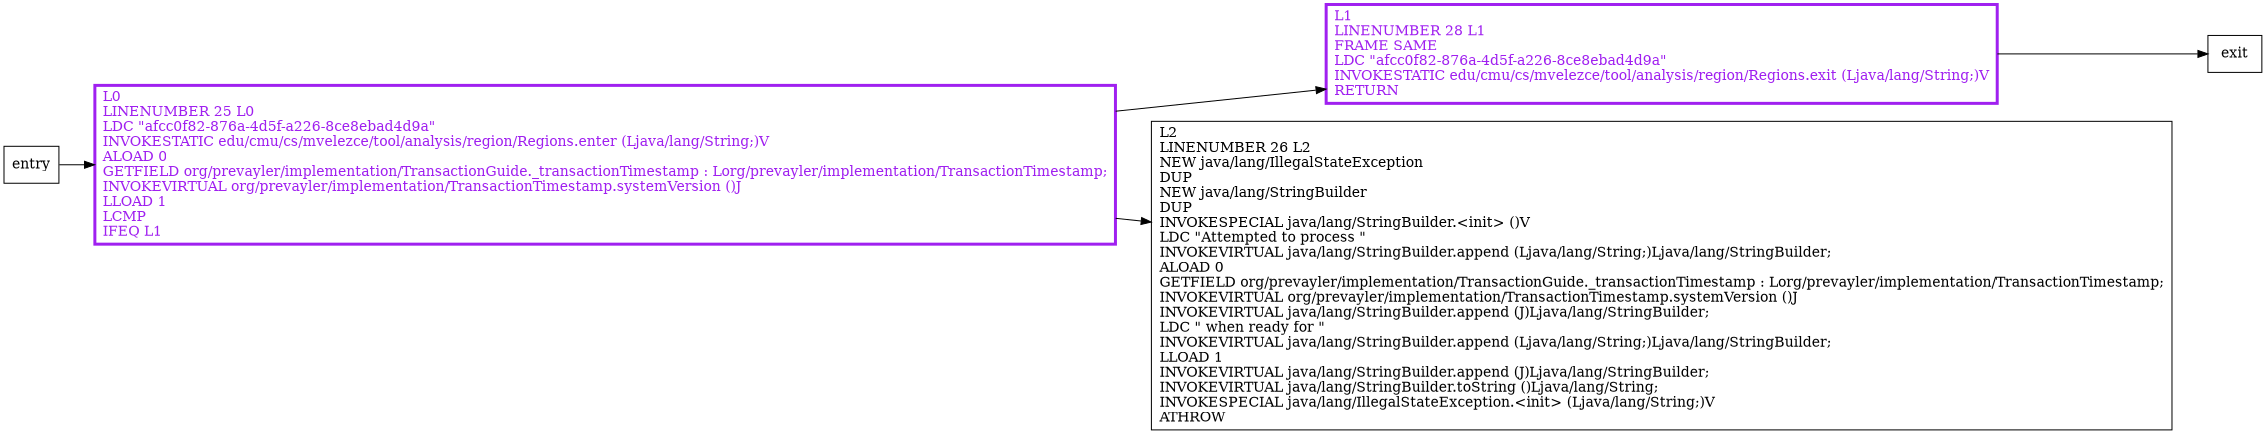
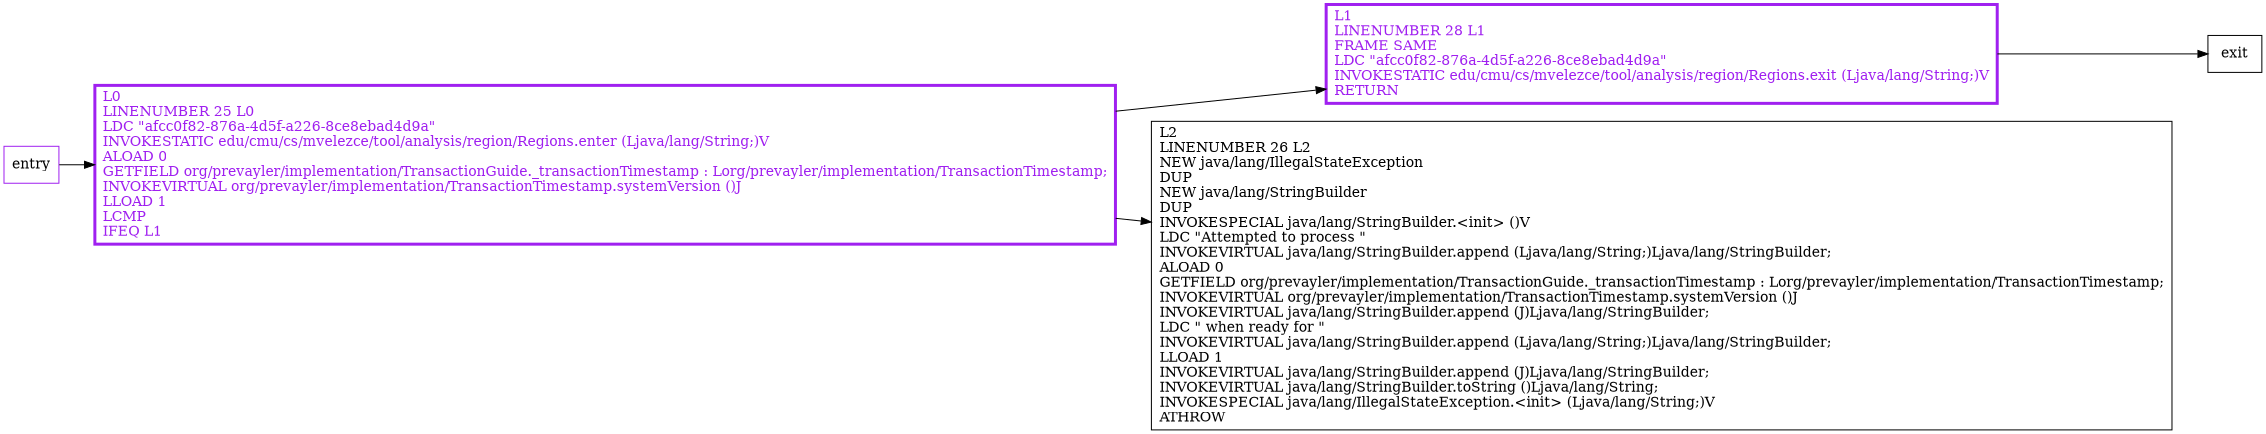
  digraph {
    rankdir=LR
    node [shape=record]
    n1 [color=purple fontcolor=purple label="L1\lLINENUMBER 28 L1\lFRAME SAME\lLDC \"afcc0f82-876a-4d5f-a226-8ce8ebad4d9a\"\lINVOKESTATIC edu/cmu/cs/mvelezce/tool/analysis/region/Regions.exit (Ljava/lang/String;)V\lRETURN\l" penwidth=3]
    exit
    n3 [color=purple fontcolor=purple label="L0\lLINENUMBER 25 L0\lLDC \"afcc0f82-876a-4d5f-a226-8ce8ebad4d9a\"\lINVOKESTATIC edu/cmu/cs/mvelezce/tool/analysis/region/Regions.enter (Ljava/lang/String;)V\lALOAD 0\lGETFIELD org/prevayler/implementation/TransactionGuide._transactionTimestamp : Lorg/prevayler/implementation/TransactionTimestamp;\lINVOKEVIRTUAL org/prevayler/implementation/TransactionTimestamp.systemVersion ()J\lLLOAD 1\lLCMP\lIFEQ L1\l" penwidth=3]
    n4 [label="L2\lLINENUMBER 26 L2\lNEW java/lang/IllegalStateException\lDUP\lNEW java/lang/StringBuilder\lDUP\lINVOKESPECIAL java/lang/StringBuilder.\<init\> ()V\lLDC \"Attempted to process \"\lINVOKEVIRTUAL java/lang/StringBuilder.append (Ljava/lang/String;)Ljava/lang/StringBuilder;\lALOAD 0\lGETFIELD org/prevayler/implementation/TransactionGuide._transactionTimestamp : Lorg/prevayler/implementation/TransactionTimestamp;\lINVOKEVIRTUAL org/prevayler/implementation/TransactionTimestamp.systemVersion ()J\lINVOKEVIRTUAL java/lang/StringBuilder.append (J)Ljava/lang/StringBuilder;\lLDC \" when ready for \"\lINVOKEVIRTUAL java/lang/StringBuilder.append (Ljava/lang/String;)Ljava/lang/StringBuilder;\lLLOAD 1\lINVOKEVIRTUAL java/lang/StringBuilder.append (J)Ljava/lang/StringBuilder;\lINVOKEVIRTUAL java/lang/StringBuilder.toString ()Ljava/lang/String;\lINVOKESPECIAL java/lang/IllegalStateException.\<init\> (Ljava/lang/String;)V\lATHROW\l"]
-   entry
+   entry [color=purple]
    n1 -> exit
    n3 -> n1
    n3 -> n4
    entry -> n3
  }
